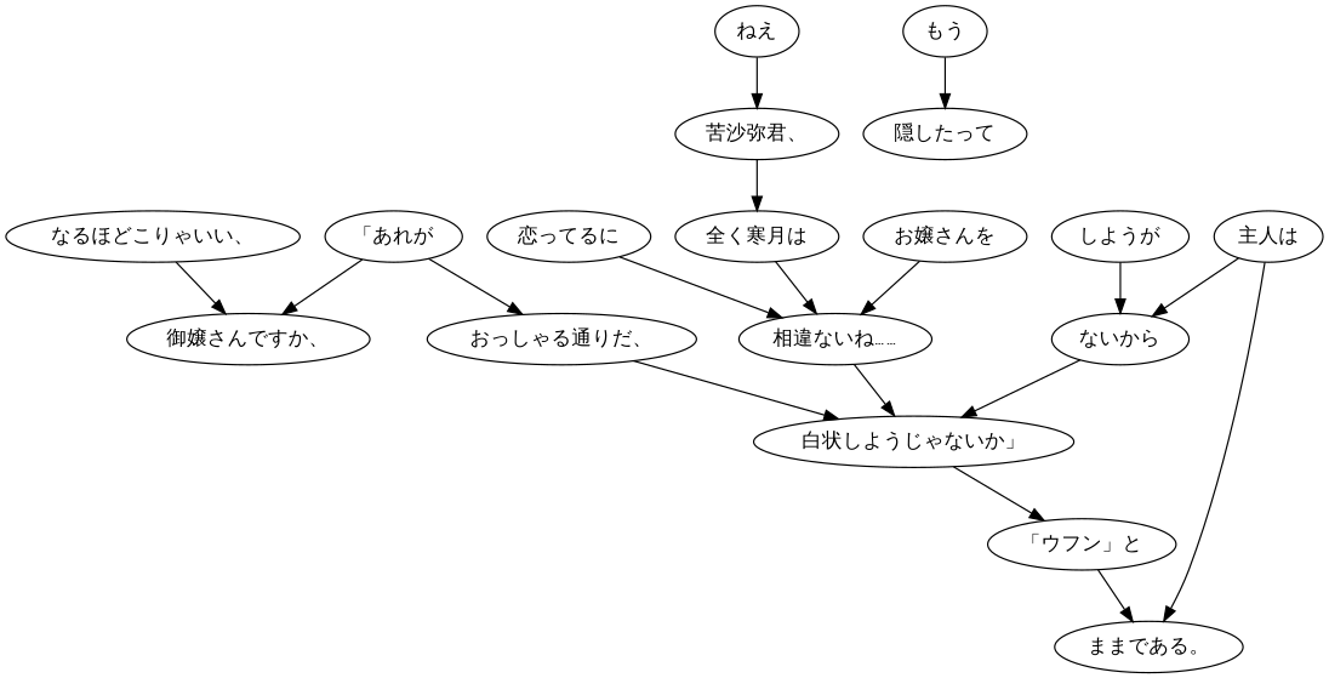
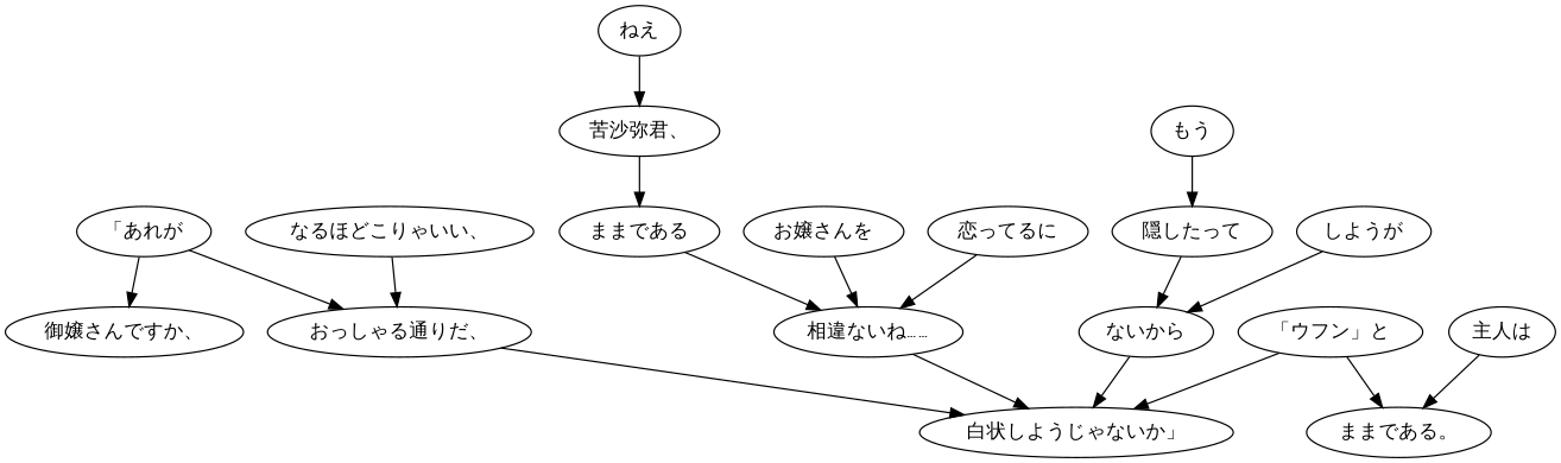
  digraph {
    fontname="Patrick Hand"
    node [fontname="Patrick Hand"]
    edge [fontname="Patrick Hand"]
    n1 [label="「あれが"]
    n2 [label="御嬢さんですか、"]
    n3 [label="おっしゃる通りだ、"]
    n4 [label="白状しようじゃないか」"]
    n5 [label="なるほどこりゃいい、"]
    n6 [label="「ウフン」と"]
    n7 [label="ねえ"]
    n8 [label="苦沙弥君、"]
-   n9 [label="全く寒月は"]
+   n9 [label="ままである"]
    n10 [label="相違ないね……"]
    n11 [label="お嬢さんを"]
    n12 [label="恋ってるに"]
    n13 [label="もう"]
    n14 [label="隠したって"]
    n15 [label="ないから"]
    n16 [label="しようが"]
    n17 [label="ままである。"]
    n18 [label="主人は"]
    n1 -> n2
    n1 -> n3
    n3 -> n4
-   n4 -> n6
-   n5 -> n2
+   n6 -> n4
+   n5 -> n3
    n6 -> n17
    n7 -> n8
    n8 -> n9
    n9 -> n10
    n10 -> n4
    n11 -> n10
    n12 -> n10
    n13 -> n14
-   n18 -> n15
+   n14 -> n15
    n15 -> n4
    n16 -> n15
    n18 -> n17
  }
